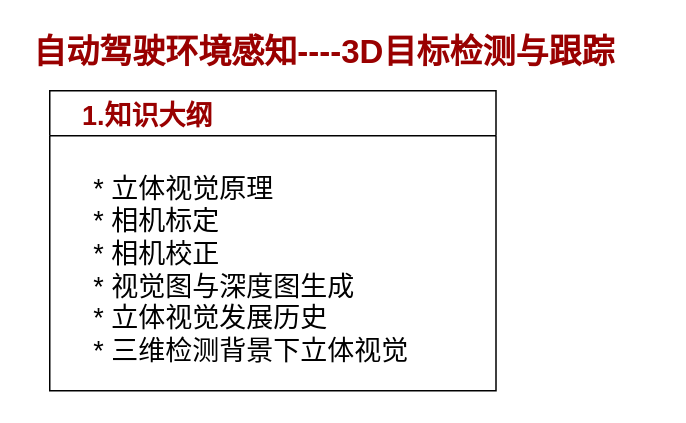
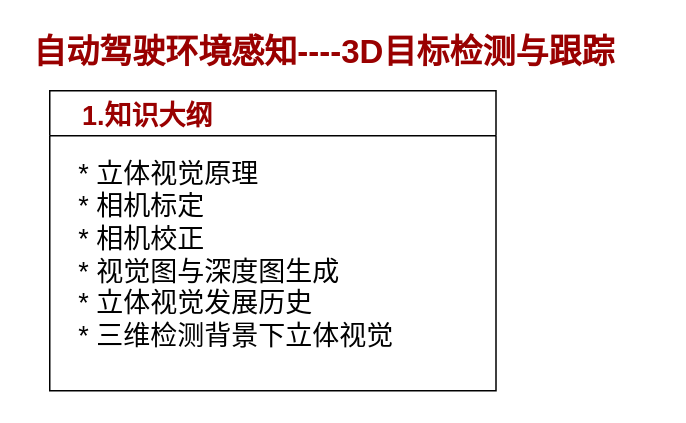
  <mxCell id="0" />
  <mxCell id="1" parent="0" />
  <mxCell id="2" value="自动驾驶环境感知----3D目标检测与跟踪" style="text;html=1;strokeColor=none;fillColor=none;align=left;verticalAlign=middle;whiteSpace=wrap;rounded=0;fontSize=22;fontColor=#990000;fontStyle=1" vertex="1" parent="1"><mxGeometry x="20" y="20" width="415" height="30" as="geometry" /></mxCell>
  <mxCell id="3" value="    1.知识大纲" style="swimlane;fontSize=18;fontColor=#990000;strokeColor=#000000;fillColor=none;startSize=30;align=left;" vertex="1" parent="1"><mxGeometry x="32.5" y="60" width="297.5" height="200" as="geometry" /></mxCell>
- <mxCell id="4" value="* 立体视觉原理&lt;br&gt;* 相机标定&lt;br&gt;* 相机校正&lt;br&gt;* 视觉图与深度图生成&lt;br&gt;* 立体视觉发展历史&lt;br&gt;* 三维检测背景下立体视觉" style="text;html=1;align=left;verticalAlign=middle;resizable=0;points=[];autosize=1;strokeColor=none;fillColor=none;fontSize=18;fontColor=#000000;" vertex="1" parent="3"><mxGeometry x="27.5" y="50" width="230" height="140" as="geometry" /></mxCell>
+ <mxCell id="4" value="* 立体视觉原理&lt;br&gt;* 相机标定&lt;br&gt;* 相机校正&lt;br&gt;* 视觉图与深度图生成&lt;br&gt;* 立体视觉发展历史&lt;br&gt;* 三维检测背景下立体视觉" style="text;html=1;align=left;verticalAlign=middle;resizable=0;points=[];autosize=1;strokeColor=none;fillColor=none;fontSize=18;fontColor=#000000;" vertex="1" parent="3"><mxGeometry x="17.5" y="40" width="230" height="140" as="geometry" /></mxCell>
